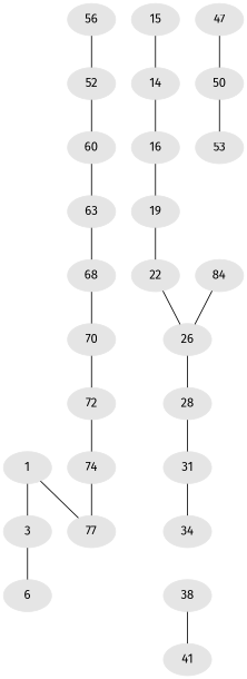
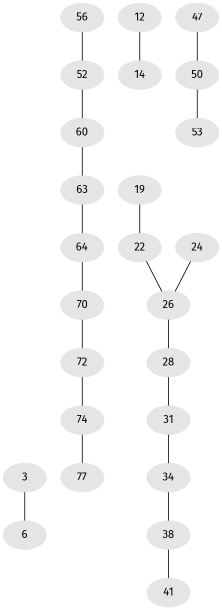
  graph {
    fontname="Fira Sans"
    node [color=gray90 fontname="Fira Sans" style=filled]
    edge [fontname="Fira Sans"]
-   1 [super="+2+79"]
    3 [super="+4"]
    77 [super="+78"]
    6 [super="+7"]
-   12 [super="+13" label=15]
+   12 [super="+13"]
    14 [super="+15"]
-   16 [super="+17"]
    19 [super="+20"]
    22 [super="+23"]
    26 [super="+27"]
-   24 [super="+25" label=84]
+   24 [super="+25"]
    28 [super="+29"]
    31 [super="+32"]
    34 [super="+35"]
    38 [super="+39"]
    41 [super="+42"]
    47 [super="+48"]
    50 [super="+51"]
    53 [super="+54"]
    56 [super="+57"]
    n21 [label=52 super="+59"]
    60 [super="+61"]
    63 [super="+64"]
-   68 [super="+69"]
+   68 [super="+69" label=64]
    70 [super="+71"]
    72 [super="+73"]
    74 [super="+75"]
-   1 -- 3
-   1 -- 77
    3 -- 6
    12 -- 14
-   14 -- 16
-   16 -- 19
    19 -- 22
    22 -- 26
    26 -- 28
    24 -- 26
    28 -- 31
    31 -- 34
+   34 -- 38
    38 -- 41
    47 -- 50
    50 -- 53
    56 -- n21
    n21 -- 60
    60 -- 63
    63 -- 68
    68 -- 70
    70 -- 72
    72 -- 74
    74 -- 77
  }
